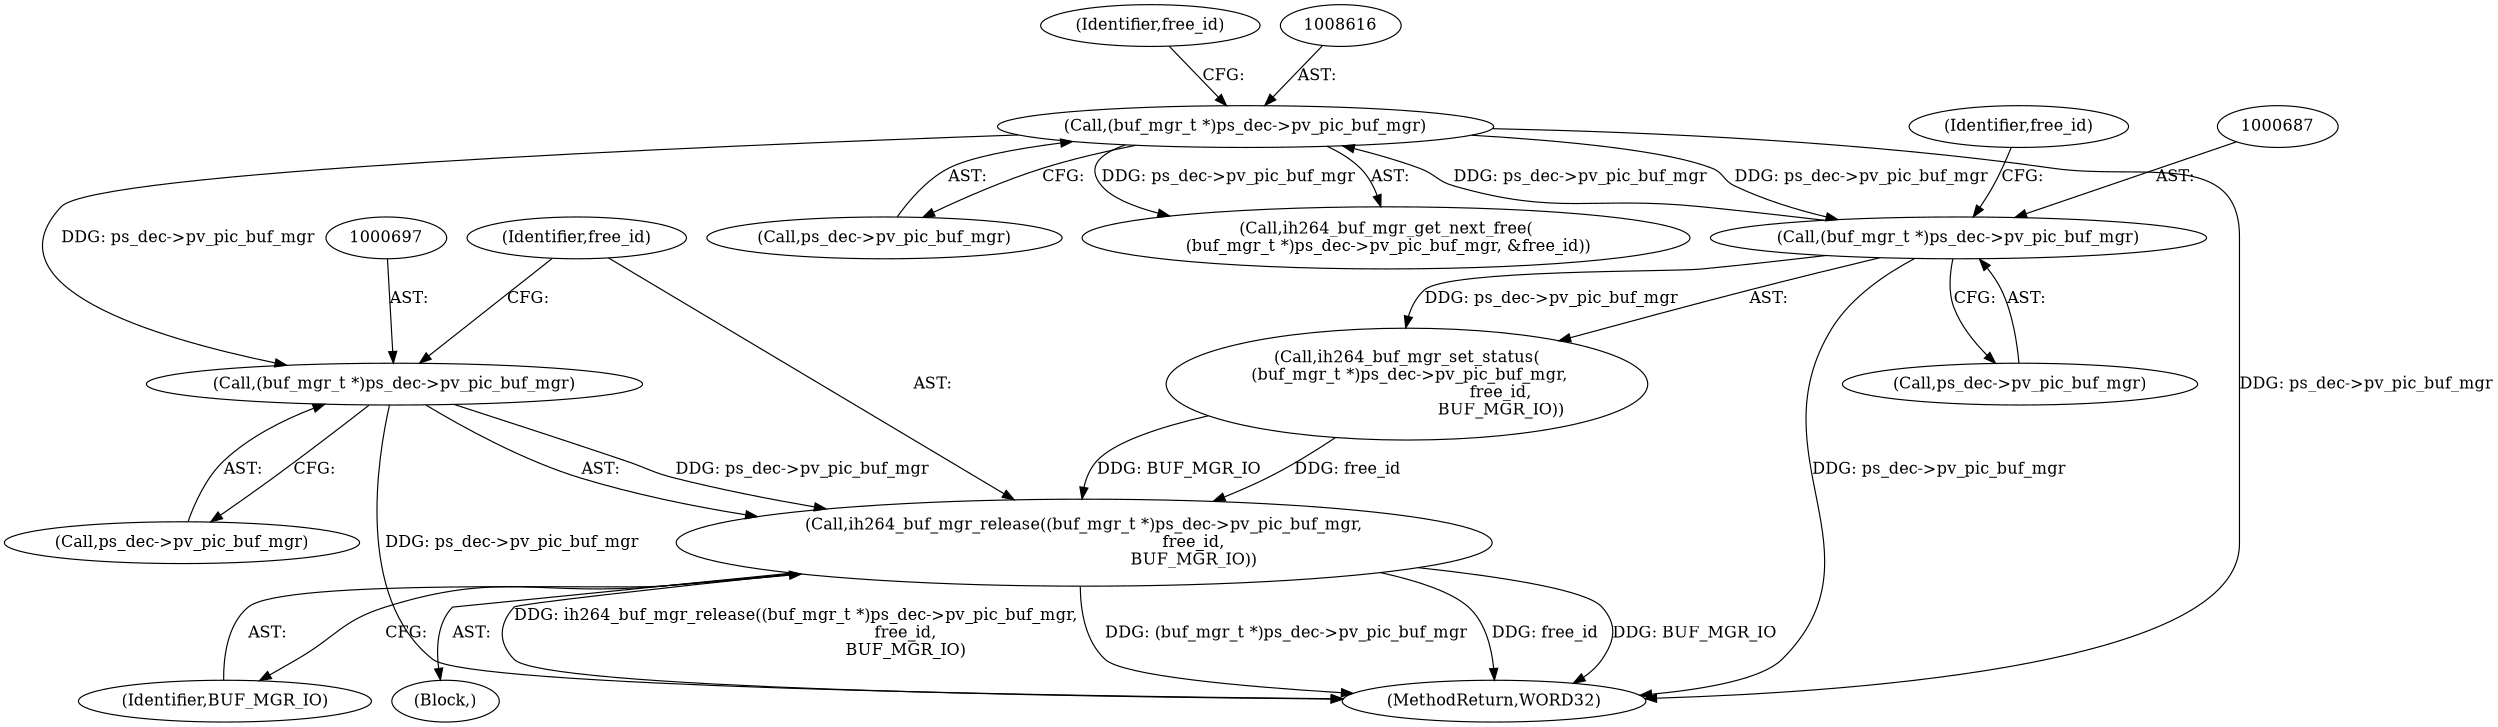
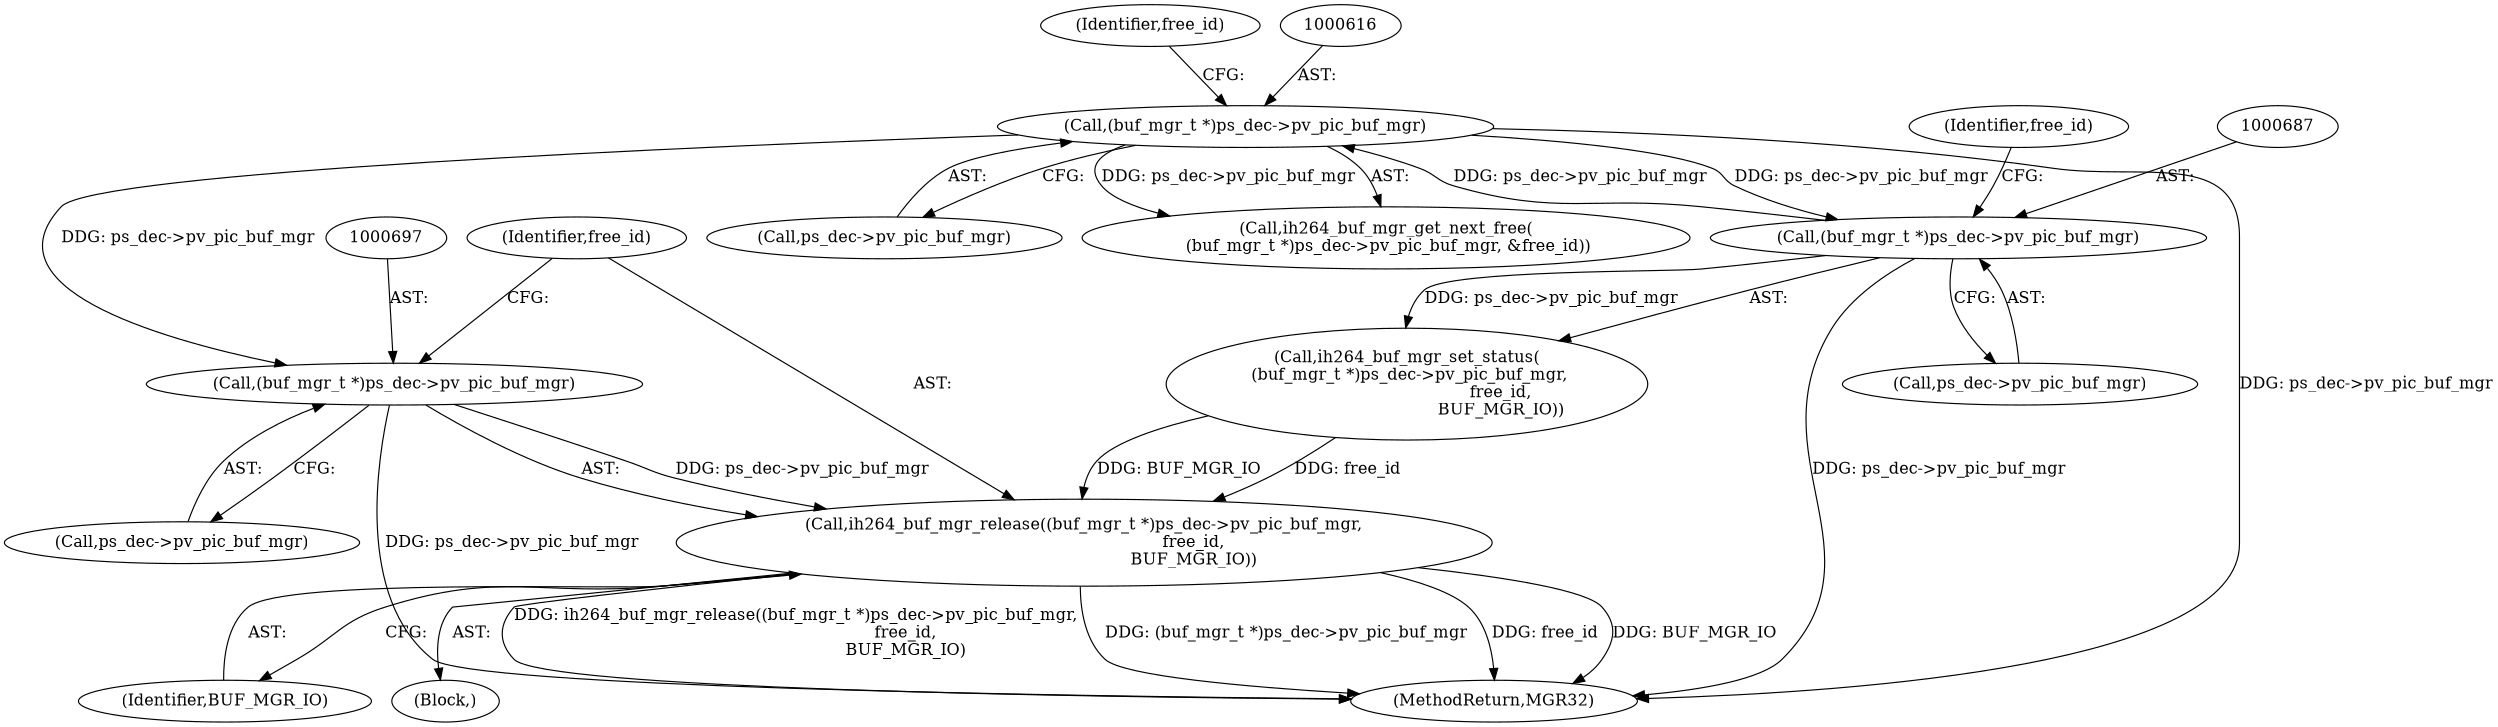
  digraph {
    n1 [label="(Call,(buf_mgr_t *)ps_dec->pv_pic_buf_mgr)"]
    n2 [label="(Call,ih264_buf_mgr_release((buf_mgr_t *)ps_dec->pv_pic_buf_mgr,\n                                          free_id,\n                                          BUF_MGR_IO))"]
    n3 [label="(Call,ps_dec->pv_pic_buf_mgr)"]
-   n4 [label="(MethodReturn,WORD32)"]
+   n4 [label="(MethodReturn,MGR32)"]
    n5 [label="(Identifier,BUF_MGR_IO)"]
    n6 [label="(Block,)"]
    n7 [label="(Call,(buf_mgr_t *)ps_dec->pv_pic_buf_mgr)"]
    n8 [label="(Call,(buf_mgr_t *)ps_dec->pv_pic_buf_mgr)"]
    n9 [label="(Call,ps_dec->pv_pic_buf_mgr)"]
    n10 [label="(Call,ih264_buf_mgr_get_next_free(\n (buf_mgr_t *)ps_dec->pv_pic_buf_mgr, &free_id))"]
    n11 [label="(Call,ih264_buf_mgr_set_status(\n (buf_mgr_t *)ps_dec->pv_pic_buf_mgr,\n                                    free_id,\n                                    BUF_MGR_IO))"]
    n12 [label="(Call,ps_dec->pv_pic_buf_mgr)"]
    n13 [label="(Identifier,free_id)"]
    n14 [label="(Identifier,free_id)"]
    n15 [label="(Identifier,free_id)"]
    1000697
-   1000616 [label=1008616]
+   1000616
    1000687
    n1 -> n2 [label="AST: "]
    n1 -> n2 [label="DDG: ps_dec->pv_pic_buf_mgr"]
    n1 -> n3 [label="CFG: "]
    n1 -> n4 [label="DDG: ps_dec->pv_pic_buf_mgr"]
    n2 -> n4 [label="DDG: ih264_buf_mgr_release((buf_mgr_t *)ps_dec->pv_pic_buf_mgr,\n                                          free_id,\n                                          BUF_MGR_IO)"]
    n2 -> n4 [label="DDG: (buf_mgr_t *)ps_dec->pv_pic_buf_mgr"]
    n2 -> n4 [label="DDG: free_id"]
    n2 -> n4 [label="DDG: BUF_MGR_IO"]
    n2 -> n5 [label="CFG: "]
    n2 -> n6 [label="AST: "]
    n3 -> n1 [label="AST: "]
    n5 -> n2 [label="AST: "]
    n7 -> n1 [label="DDG: ps_dec->pv_pic_buf_mgr"]
    n7 -> n4 [label="DDG: ps_dec->pv_pic_buf_mgr"]
    n7 -> n8 [label="DDG: ps_dec->pv_pic_buf_mgr"]
    n7 -> n9 [label="CFG: "]
    n7 -> n10 [label="AST: "]
    n7 -> n10 [label="DDG: ps_dec->pv_pic_buf_mgr"]
    n8 -> n4 [label="DDG: ps_dec->pv_pic_buf_mgr"]
    n8 -> n7 [label="DDG: ps_dec->pv_pic_buf_mgr"]
    n8 -> n11 [label="AST: "]
    n8 -> n11 [label="DDG: ps_dec->pv_pic_buf_mgr"]
    n8 -> n12 [label="CFG: "]
    n9 -> n7 [label="AST: "]
    n11 -> n2 [label="DDG: free_id"]
    n11 -> n2 [label="DDG: BUF_MGR_IO"]
    n12 -> n8 [label="AST: "]
    n13 -> n7 [label="CFG: "]
    n14 -> n8 [label="CFG: "]
    n15 -> n1 [label="CFG: "]
    n15 -> n2 [label="AST: "]
    1000697 -> n1 [label="AST: "]
    1000616 -> n7 [label="AST: "]
    1000687 -> n8 [label="AST: "]
  }
